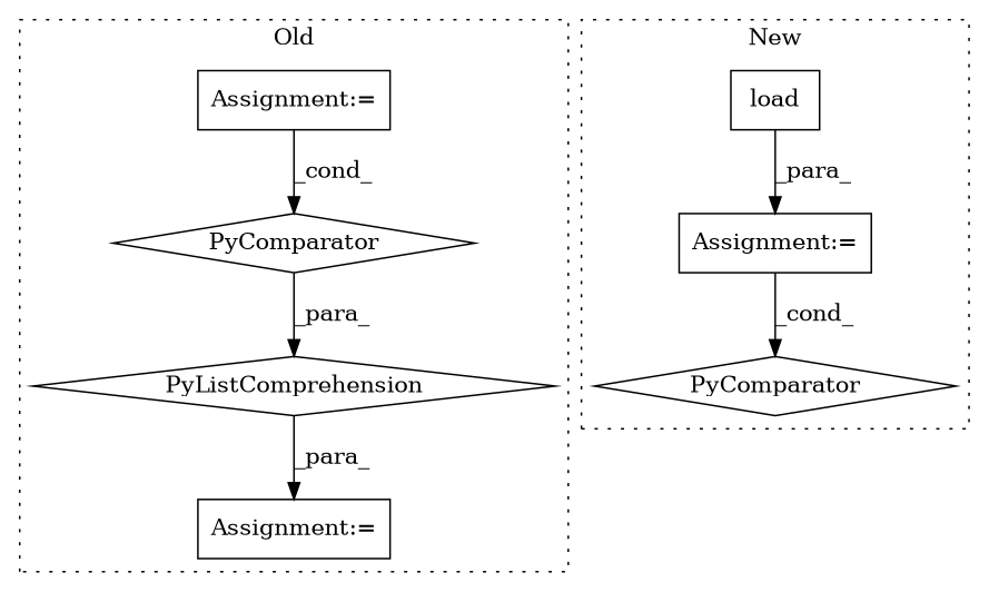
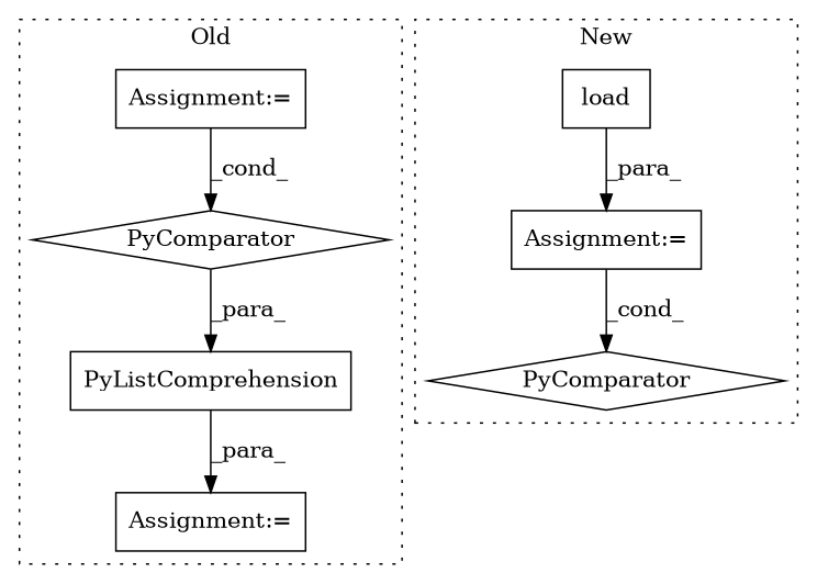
  digraph {
    node [a=7 l=26 s=615 shape=box]
-   n1 [a=109 l=125 label=PyListComprehension s=524 shape=diamond]
+   n1 [a=109 l=125 label=PyListComprehension s=524]
    n2 [label="Assignment:="]
    n3 [a=113 label=PyComparator shape=diamond]
    n4 [l=2 label="Assignment:=" s=501]
    n5 [a=32 l="5,1" label=load s="320,345"]
    n6 [l=35 label="Assignment:=" s=493]
    n7 [a=113 l=35 label=PyComparator s=493 shape=diamond]
    subgraph cluster_1 {
      label=Old
      style=dotted
      n1
      n2
      n3
      n4
    }
    subgraph cluster_2 {
      label=New
      style=dotted
      n5
      n6
      n7
    }
    n1 -> n4 [label=_para_]
    n2 -> n3 [label=_cond_]
    n3 -> n1 [label=_para_]
    n5 -> n6 [label=_para_]
    n6 -> n7 [label=_cond_]
  }
